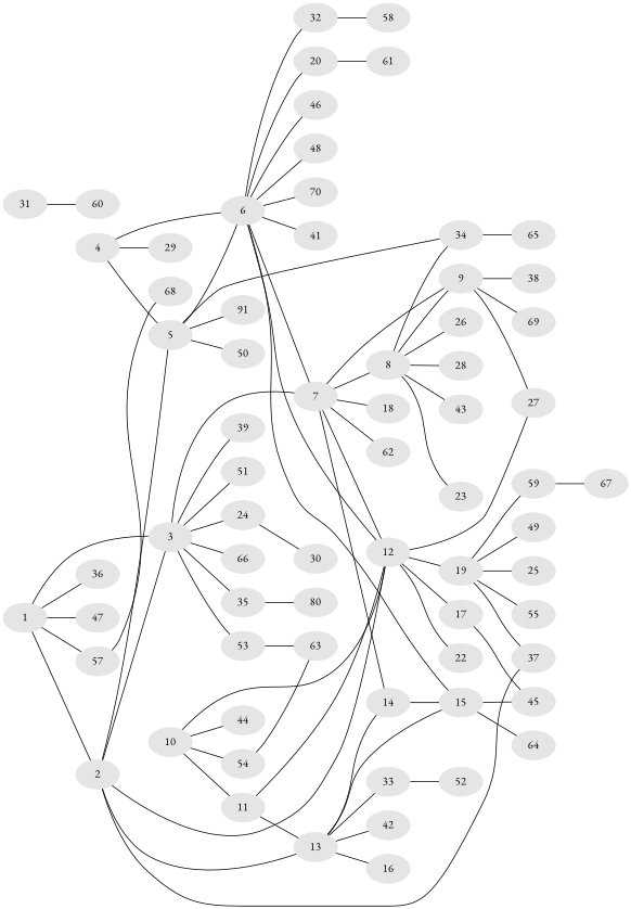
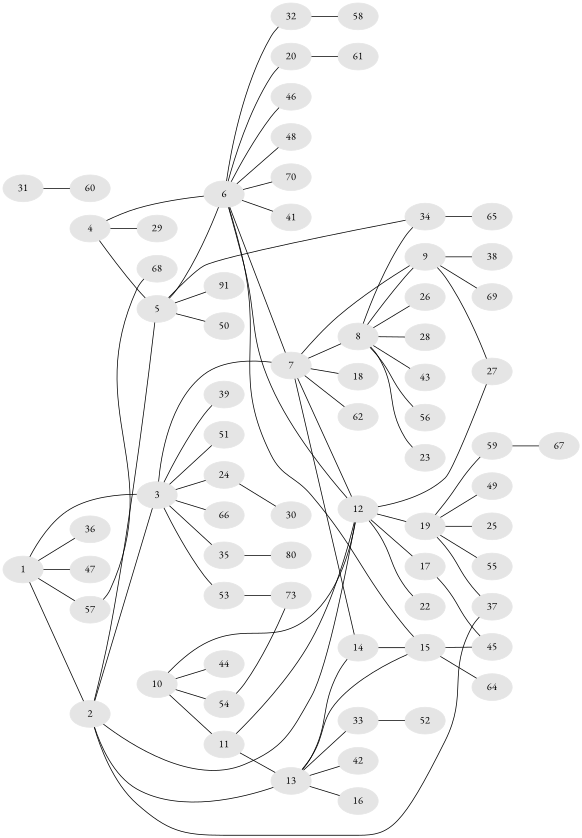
  graph {
    fontname="EB Garamond"
    rankdir=LR
    node [color=gray90 fontname="EB Garamond" style=filled]
    edge [fontname="EB Garamond"]
    1
    2
    3
    36
    47
    57
    5
    12
    13
    37
    7
    24
    35
    39
    51
    53
    66
    68
    6
    n20 [label=91]
    34
    50
    27
    17
    19
    22
    15
    14
    16
    33
    42
    8
    9
    18
    62
    30
    n37 [label=80]
-   63
+   63 [label=73]
    4
    29
    20
    32
    41
    46
    48
    70
    65
    64
    45
    61
    58
    23
    26
    28
    43
+   56
    38
    69
    10
    11
    44
    54
    25
    49
    55
    59
    52
    31
    60
    67
    1 -- 2
    1 -- 3
    1 -- 36
    1 -- 47
    1 -- 57
    2 -- 3
    2 -- 5
    2 -- 12
    2 -- 13
    2 -- 37
    3 -- 7
    3 -- 24
    3 -- 35
    3 -- 39
    3 -- 51
    3 -- 53
    3 -- 66
    57 -- 68
    5 -- 6
    5 -- n20
    5 -- 34
    5 -- 50
    12 -- 27
    12 -- 17
    12 -- 19
    12 -- 22
    13 -- 15
    13 -- 14
    13 -- 16
    13 -- 33
    13 -- 42
    7 -- 12
    7 -- 14
    7 -- 8
    7 -- 9
    7 -- 18
    7 -- 62
    24 -- 30
    35 -- n37
    53 -- 63
    6 -- 12
    6 -- 7
    6 -- 15
    6 -- 20
    6 -- 32
    6 -- 41
    6 -- 46
    6 -- 48
    6 -- 70
    34 -- 65
    17 -- 45
    19 -- 37
    19 -- 25
    19 -- 49
    19 -- 55
    19 -- 59
    15 -- 64
    15 -- 45
    14 -- 15
    33 -- 52
    8 -- 34
    8 -- 9
    8 -- 23
    8 -- 26
    8 -- 28
    8 -- 43
+   8 -- 56
    9 -- 27
    9 -- 38
    9 -- 69
    4 -- 5
    4 -- 6
    4 -- 29
    20 -- 61
    32 -- 58
    10 -- 12
    10 -- 11
    10 -- 44
    10 -- 54
    11 -- 12
    11 -- 13
    54 -- 63
    59 -- 67
    31 -- 60
  }
